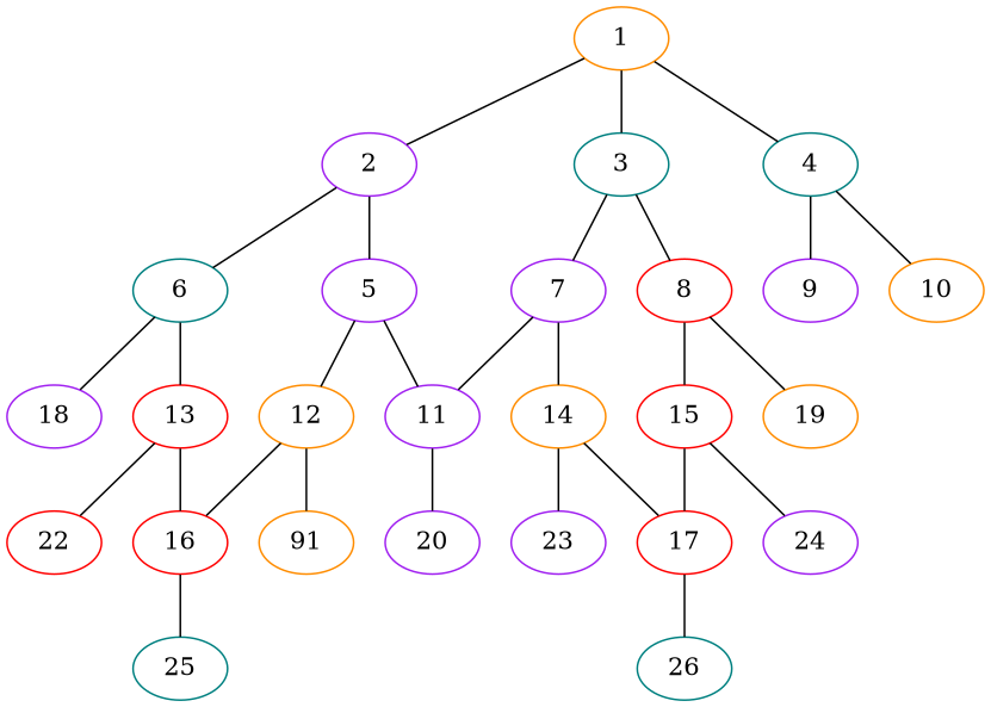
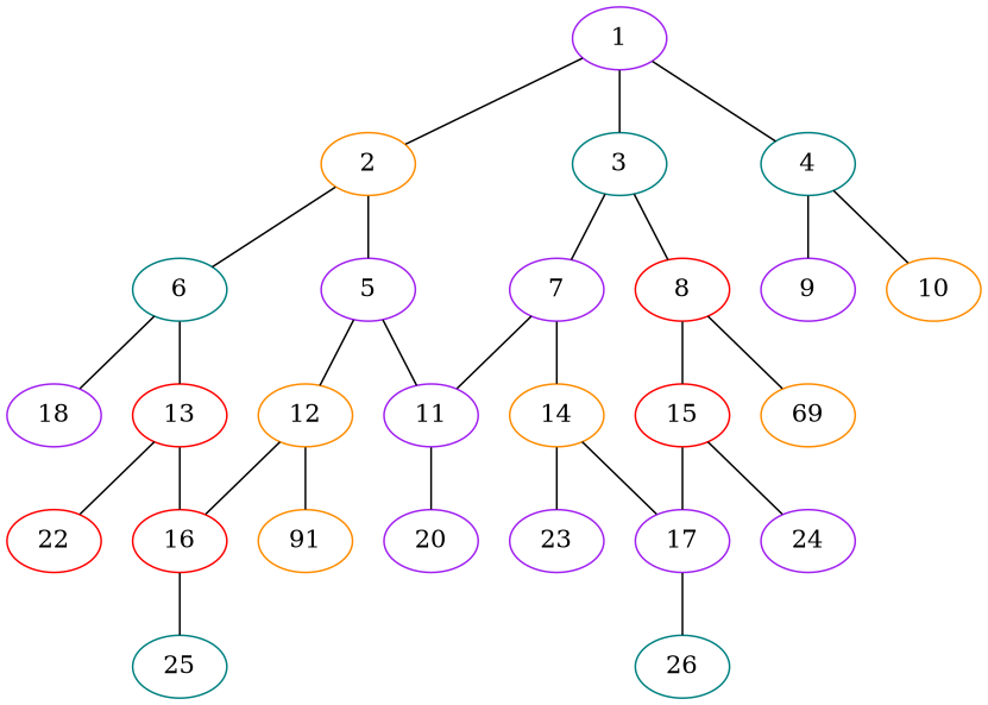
  graph {
    node [chem=C color=purple]
    edge [valence=1]
-   1 [color=darkorange]
-   2
+   1
+   2 [color=darkorange]
    3 [color=teal]
    4 [chem=N color=teal]
    5
    6 [color=teal]
    7
    8 [color=red]
    9 [chem=O]
    10 [chem=O color=darkorange]
    11
    12 [color=darkorange]
    13 [color=red]
    18 [chem=H]
    14 [color=darkorange]
    15 [color=red]
-   19 [chem=H color=darkorange]
+   19 [chem=H color=darkorange label=69]
    20 [chem=H]
    16 [color=red]
    n20 [chem=H color=darkorange label=91]
    22 [chem=H color=red]
-   17 [color=red]
+   17
    23 [chem=H]
    24 [chem=H]
    25 [chem=H color=teal]
    26 [chem=H color=teal]
    1 -- 2
    1 -- 3 [valence=2]
    1 -- 4
    2 -- 5
    2 -- 6 [valence=2]
    3 -- 7
    3 -- 8
    4 -- 9 [valence=2]
    4 -- 10
    5 -- 11
    5 -- 12 [valence=2]
    6 -- 13
    6 -- 18
    7 -- 11 [valence=2]
    7 -- 14
    8 -- 15 [valence=2]
    8 -- 19
    11 -- 20
    12 -- 16
    12 -- n20
    13 -- 16 [valence=2]
    13 -- 22
    14 -- 17 [valence=2]
    14 -- 23
    15 -- 17
    15 -- 24
    16 -- 25
    17 -- 26
  }
